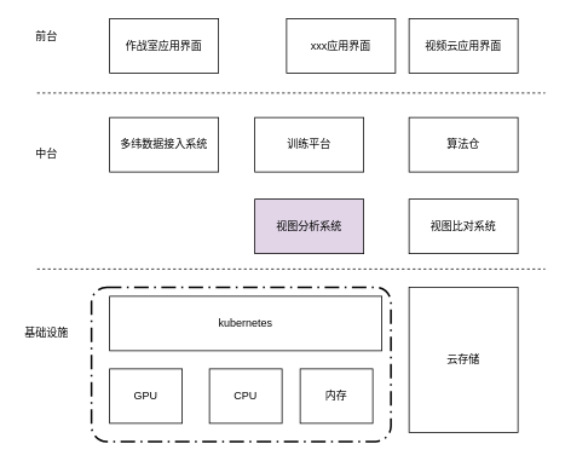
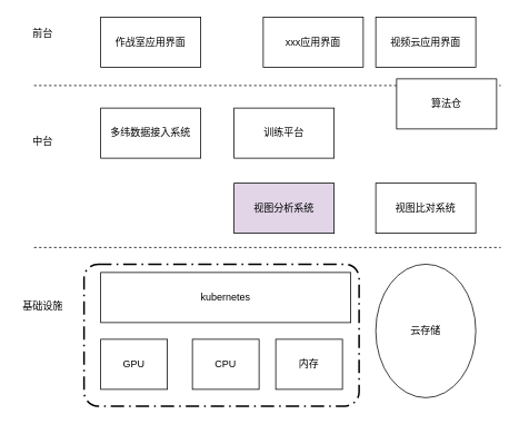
  <mxCell id="0" />
  <mxCell id="1" parent="0" />
  <mxCell id="2" value="" style="endArrow=none;dashed=1;html=1;" edge="1" parent="1"><mxGeometry width="50" height="50" relative="1" as="geometry"><mxPoint x="40" y="102" as="sourcePoint" /><mxPoint x="600" y="102" as="targetPoint" /></mxGeometry></mxCell>
  <mxCell id="3" value="作战室应用界面" style="rounded=0;whiteSpace=wrap;html=1;" vertex="1" parent="1"><mxGeometry x="120" y="20" width="120" height="60" as="geometry" /></mxCell>
  <mxCell id="4" value="多纬数据接入系统" style="rounded=0;whiteSpace=wrap;html=1;" vertex="1" parent="1"><mxGeometry x="120" y="129" width="120" height="60" as="geometry" /></mxCell>
  <mxCell id="5" value="训练平台" style="rounded=0;whiteSpace=wrap;html=1;" vertex="1" parent="1"><mxGeometry x="280" y="129" width="120" height="60" as="geometry" /></mxCell>
- <mxCell id="6" value="算法仓" style="rounded=0;whiteSpace=wrap;html=1;" vertex="1" parent="1"><mxGeometry x="450" y="129" width="120" height="60" as="geometry" /></mxCell>
+ <mxCell id="6" value="算法仓" style="rounded=0;whiteSpace=wrap;html=1;" vertex="1" parent="1"><mxGeometry x="475" y="94" width="120" height="60" as="geometry" /></mxCell>
  <mxCell id="7" value="视图分析系统" style="rounded=0;whiteSpace=wrap;html=1;fillColor=#e1d5e7;" vertex="1" parent="1"><mxGeometry x="280" y="219" width="120" height="60" as="geometry" /></mxCell>
  <mxCell id="8" value="视图比对系统" style="rounded=0;whiteSpace=wrap;html=1;" vertex="1" parent="1"><mxGeometry x="450" y="219" width="120" height="60" as="geometry" /></mxCell>
  <mxCell id="9" value="前台" style="text;html=1;align=center;verticalAlign=middle;resizable=0;points=[];autosize=1;" vertex="1" parent="1"><mxGeometry x="30" y="30" width="40" height="20" as="geometry" /></mxCell>
  <mxCell id="10" value="中台" style="text;html=1;align=center;verticalAlign=middle;resizable=0;points=[];autosize=1;" vertex="1" parent="1"><mxGeometry x="30" y="159" width="40" height="20" as="geometry" /></mxCell>
  <mxCell id="11" value="xxx应用界面" style="rounded=0;whiteSpace=wrap;html=1;" vertex="1" parent="1"><mxGeometry x="315" y="20" width="120" height="60" as="geometry" /></mxCell>
  <mxCell id="12" value="" style="endArrow=none;dashed=1;html=1;" edge="1" parent="1"><mxGeometry width="50" height="50" relative="1" as="geometry"><mxPoint x="40" y="296" as="sourcePoint" /><mxPoint x="600" y="296" as="targetPoint" /></mxGeometry></mxCell>
  <mxCell id="13" value="kubernetes" style="rounded=0;whiteSpace=wrap;html=1;" vertex="1" parent="1"><mxGeometry x="120" y="326" width="300" height="60" as="geometry" /></mxCell>
- <mxCell id="14" value="云存储" style="rounded=0;whiteSpace=wrap;html=1;" vertex="1" parent="1"><mxGeometry x="450" y="316" width="120" height="160" as="geometry" /></mxCell>
+ <mxCell id="14" value="云存储" style="ellipse;whiteSpace=wrap;html=1;" vertex="1" parent="1"><mxGeometry x="450" y="316" width="120" height="160" as="geometry" /></mxCell>
  <mxCell id="15" value="GPU" style="rounded=0;whiteSpace=wrap;html=1;" vertex="1" parent="1"><mxGeometry x="120" y="406" width="80" height="60" as="geometry" /></mxCell>
  <mxCell id="16" value="CPU" style="rounded=0;whiteSpace=wrap;html=1;" vertex="1" parent="1"><mxGeometry x="230" y="406" width="80" height="60" as="geometry" /></mxCell>
  <mxCell id="17" value="内存" style="rounded=0;whiteSpace=wrap;html=1;" vertex="1" parent="1"><mxGeometry x="330" y="406" width="80" height="60" as="geometry" /></mxCell>
  <mxCell id="18" value="" style="rounded=1;arcSize=10;dashed=1;strokeColor=#000000;fillColor=none;gradientColor=none;dashPattern=8 3 1 3;strokeWidth=2;" vertex="1" parent="1"><mxGeometry x="100" y="316" width="330" height="170" as="geometry" /></mxCell>
  <mxCell id="19" value="基础设施" style="text;html=1;align=center;verticalAlign=middle;resizable=0;points=[];autosize=1;" vertex="1" parent="1"><mxGeometry x="20" y="356" width="60" height="20" as="geometry" /></mxCell>
  <mxCell id="20" value="视频云应用界面" style="rounded=0;whiteSpace=wrap;html=1;" vertex="1" parent="1"><mxGeometry x="450" y="20" width="120" height="60" as="geometry" /></mxCell>
